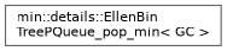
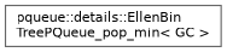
  digraph {
    rankdir=LR
-   n1 [color=grey40 fillcolor=white fontname=Helvetica fontsize=10 height=0.2 label="min::details::EllenBin\lTreePQueue_pop_min\< GC \>" shape=box style=filled width=0.4]
+   n1 [color=grey40 fillcolor=white fontname=Helvetica fontsize=10 height=0.2 label="pqueue::details::EllenBin\lTreePQueue_pop_min\< GC \>" shape=box style=filled width=0.4]
  }
